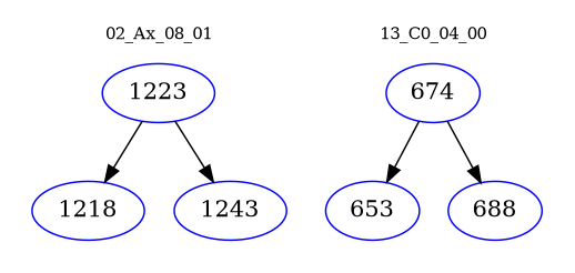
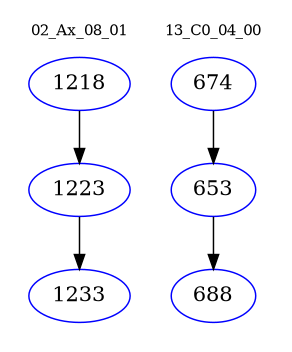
  digraph {
    node [color=blue]
    edge [color=black]
    n1 [label=1223]
    n2 [label=1218]
-   n3 [label=1243]
+   n3 [label=1233]
    n4 [label=674]
    n5 [label=653]
    n6 [label=688]
    subgraph cluster_1 {
      color=white
      fontsize=10
      label="02_Ax_08_01"
      n1
      n2
      n3
    }
    subgraph cluster_2 {
      color=white
      fontsize=10
      label="13_C0_04_00"
      n4
      n5
      n6
    }
-   n1 -> n2
+   n2 -> n1
    n1 -> n3
    n4 -> n5
-   n4 -> n6
+   n5 -> n6
  }
